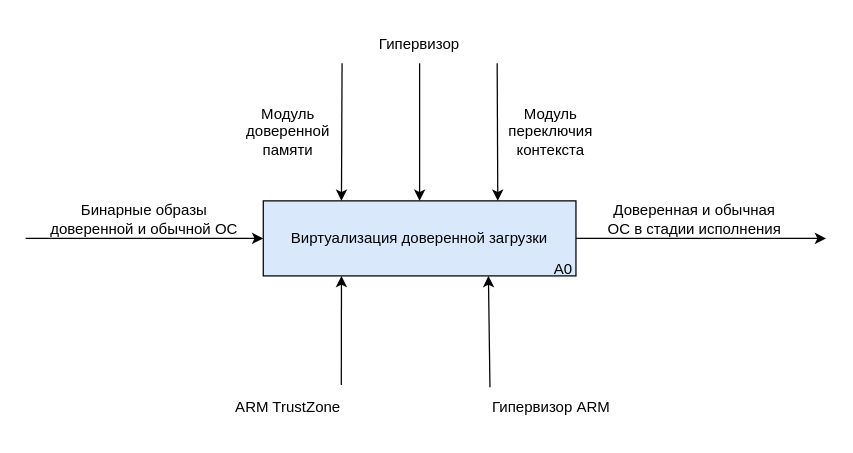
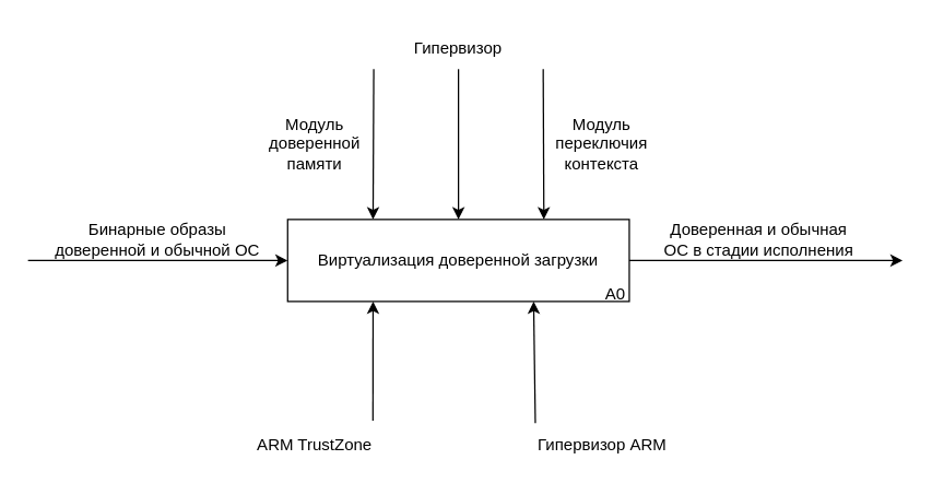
  <mxCell id="0" />
  <mxCell id="1" parent="0" />
  <mxCell id="2" value="" style="endArrow=classic;html=1;rounded=0;entryX=0.5;entryY=0;entryDx=0;entryDy=0;" edge="1" parent="1" target="3"><mxGeometry width="50" height="50" relative="1" as="geometry"><mxPoint x="335" y="50" as="sourcePoint" /><mxPoint x="320" y="110" as="targetPoint" /></mxGeometry></mxCell>
- <mxCell id="3" value="Виртуализация доверенной загрузки" style="rounded=0;whiteSpace=wrap;html=1;fillColor=#dae8fc;" vertex="1" parent="1"><mxGeometry x="210" y="160" width="250" height="60" as="geometry" /></mxCell>
+ <mxCell id="3" value="Виртуализация доверенной загрузки" style="rounded=0;whiteSpace=wrap;html=1;" vertex="1" parent="1"><mxGeometry x="210" y="160" width="250" height="60" as="geometry" /></mxCell>
  <mxCell id="4" value="" style="endArrow=classic;html=1;rounded=0;entryX=0;entryY=0.5;entryDx=0;entryDy=0;" edge="1" parent="1" target="3"><mxGeometry width="50" height="50" relative="1" as="geometry"><mxPoint x="20" y="190" as="sourcePoint" /><mxPoint x="300" y="170" as="targetPoint" /></mxGeometry></mxCell>
  <mxCell id="5" value="" style="endArrow=classic;html=1;rounded=0;exitX=1;exitY=0.5;exitDx=0;exitDy=0;" edge="1" parent="1" source="3"><mxGeometry width="50" height="50" relative="1" as="geometry"><mxPoint x="250" y="220" as="sourcePoint" /><mxPoint x="660" y="190" as="targetPoint" /></mxGeometry></mxCell>
  <mxCell id="6" value="Бинарные образы доверенной и обычной ОС" style="text;html=1;align=center;verticalAlign=middle;whiteSpace=wrap;rounded=0;" vertex="1" parent="1"><mxGeometry x="30" y="160" width="170" height="30" as="geometry" /></mxCell>
  <mxCell id="7" value="Модуль переключия контекста" style="text;html=1;align=center;verticalAlign=middle;whiteSpace=wrap;rounded=0;" vertex="1" parent="1"><mxGeometry x="410" y="90" width="60" height="30" as="geometry" /></mxCell>
  <mxCell id="8" value="Модуль доверенной памяти" style="text;html=1;align=center;verticalAlign=middle;whiteSpace=wrap;rounded=0;" vertex="1" parent="1"><mxGeometry x="185" y="90" width="90" height="30" as="geometry" /></mxCell>
  <mxCell id="9" value="" style="endArrow=classic;html=1;rounded=0;entryX=0.25;entryY=0;entryDx=0;entryDy=0;" edge="1" parent="1" target="3"><mxGeometry width="50" height="50" relative="1" as="geometry"><mxPoint x="273" y="50" as="sourcePoint" /><mxPoint x="310" y="220" as="targetPoint" /></mxGeometry></mxCell>
  <mxCell id="10" value="" style="endArrow=classic;html=1;rounded=0;entryX=0.75;entryY=0;entryDx=0;entryDy=0;" edge="1" parent="1" target="3"><mxGeometry width="50" height="50" relative="1" as="geometry"><mxPoint x="397" y="50" as="sourcePoint" /><mxPoint x="320" y="110" as="targetPoint" /></mxGeometry></mxCell>
  <mxCell id="11" value="Гипервизор" style="text;html=1;align=center;verticalAlign=middle;whiteSpace=wrap;rounded=0;" vertex="1" parent="1"><mxGeometry x="305" y="20" width="60" height="30" as="geometry" /></mxCell>
  <mxCell id="12" value="" style="endArrow=classic;html=1;rounded=0;entryX=0.25;entryY=1;entryDx=0;entryDy=0;exitX=0.924;exitY=-0.09;exitDx=0;exitDy=0;exitPerimeter=0;" edge="1" parent="1" source="14" target="3"><mxGeometry width="50" height="50" relative="1" as="geometry"><mxPoint x="273" y="300" as="sourcePoint" /><mxPoint x="350" y="210" as="targetPoint" /></mxGeometry></mxCell>
  <mxCell id="13" value="" style="endArrow=classic;html=1;rounded=0;entryX=0.25;entryY=1;entryDx=0;entryDy=0;exitX=0.11;exitY=-0.033;exitDx=0;exitDy=0;exitPerimeter=0;" edge="1" parent="1" source="15"><mxGeometry width="50" height="50" relative="1" as="geometry"><mxPoint x="390" y="300" as="sourcePoint" /><mxPoint x="390" y="220" as="targetPoint" /></mxGeometry></mxCell>
  <mxCell id="14" value="ARM TrustZone" style="text;html=1;align=center;verticalAlign=middle;whiteSpace=wrap;rounded=0;" vertex="1" parent="1"><mxGeometry x="180" y="310" width="100" height="30" as="geometry" /></mxCell>
  <mxCell id="15" value="Гипервизор ARM" style="text;html=1;align=center;verticalAlign=middle;whiteSpace=wrap;rounded=0;" vertex="1" parent="1"><mxGeometry x="377.5" y="310" width="125" height="30" as="geometry" /></mxCell>
  <mxCell id="16" value="Доверенная и обычная ОС в стадии исполнения" style="text;html=1;align=center;verticalAlign=middle;whiteSpace=wrap;rounded=0;" vertex="1" parent="1"><mxGeometry x="480" y="160" width="150" height="30" as="geometry" /></mxCell>
  <mxCell id="17" value="A0" style="text;html=1;align=center;verticalAlign=middle;whiteSpace=wrap;rounded=0;" vertex="1" parent="1"><mxGeometry x="420" y="200" width="60" height="30" as="geometry" /></mxCell>
